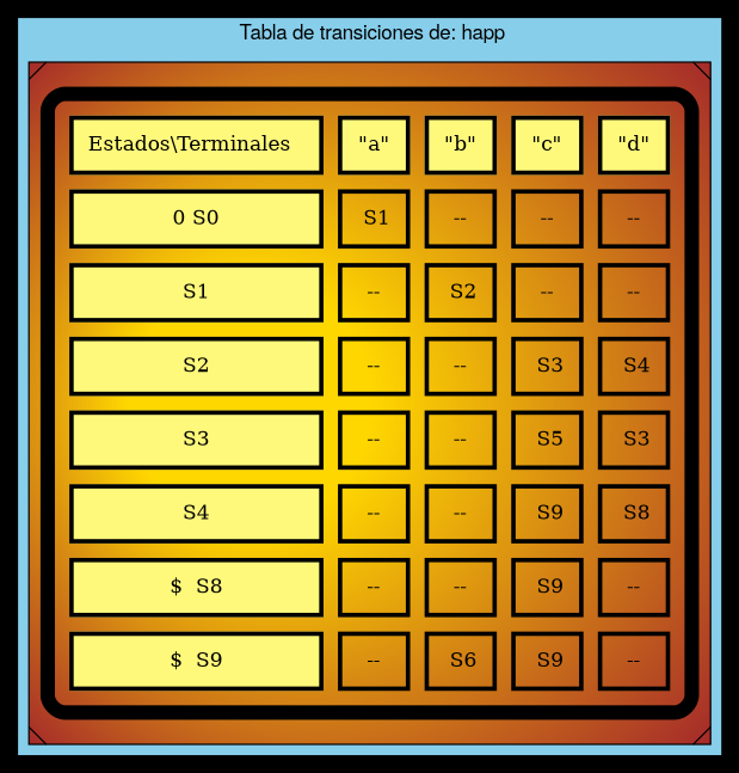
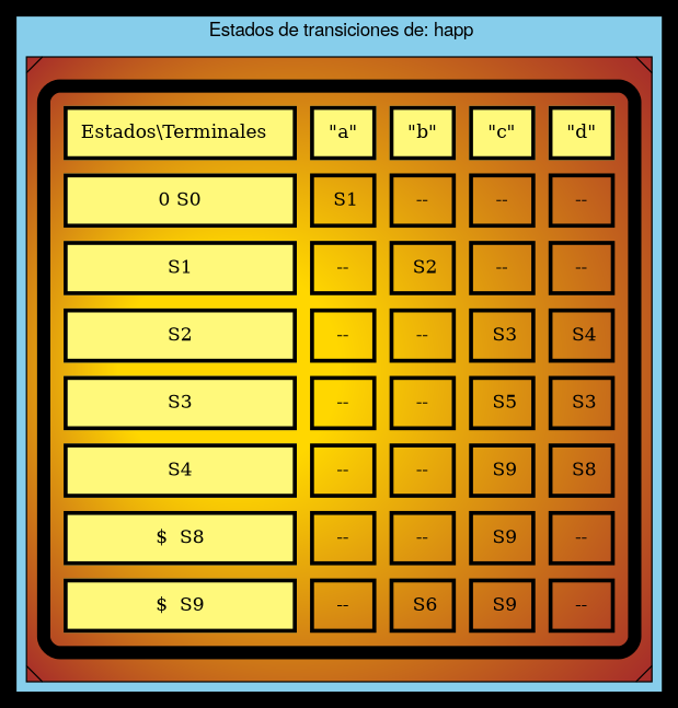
  digraph {
    bgcolor=black
    fontname="Helvetica,Arial,sans-serif"
    n1 [fillcolor="gold:brown" gradientangle=180 label=<     <TABLE border="10" cellspacing="10" cellpadding="10" style="rounded" gradientangle="315">   <TR>       <TD border="3" bgcolor="#FFF97B">Estados\Terminales  </TD>       <TD border="3" bgcolor="#FFF97B">"a"</TD>       <TD border="3" bgcolor="#FFF97B">"b"</TD>       <TD border="3" bgcolor="#FFF97B">"c"</TD>       <TD border="3" bgcolor="#FFF97B">"d"</TD>   </TR>   <TR>       <TD border="3" bgcolor="#FFF97B">0 S0</TD>       <TD border="3" > S1</TD>       <TD border="3" > -- </TD>       <TD border="3" > -- </TD>       <TD border="3" > -- </TD>   </TR>   <TR>       <TD border="3" bgcolor="#FFF97B">S1</TD>       <TD border="3" > -- </TD>       <TD border="3" > S2</TD>       <TD border="3" > -- </TD>       <TD border="3" > -- </TD>   </TR>   <TR>       <TD border="3" bgcolor="#FFF97B">S2</TD>       <TD border="3" > -- </TD>       <TD border="3" > -- </TD>       <TD border="3" > S3</TD>       <TD border="3" > S4</TD>   </TR>   <TR>       <TD border="3" bgcolor="#FFF97B">S3</TD>       <TD border="3" > -- </TD>       <TD border="3" > -- </TD>       <TD border="3" > S5</TD>       <TD border="3" > S3</TD>   </TR>   <TR>       <TD border="3" bgcolor="#FFF97B">S4</TD>       <TD border="3" > -- </TD>       <TD border="3" > -- </TD>       <TD border="3" > S9</TD>       <TD border="3" > S8</TD>   </TR>   <TR>       <TD border="3" bgcolor="#FFF97B">$  S8</TD>       <TD border="3" > -- </TD>       <TD border="3" > -- </TD>       <TD border="3" > S9</TD>       <TD border="3" > -- </TD>   </TR>   <TR>       <TD border="3" bgcolor="#FFF97B">$  S9</TD>       <TD border="3" > -- </TD>       <TD border="3" > S6</TD>       <TD border="3" > S9</TD>       <TD border="3" > -- </TD>   </TR>  </TABLE>> shape=Msquare style=radial]
    subgraph cluster_1 {
      fillcolor=skyblue
-     label=" Tabla de transiciones de: happ"
+     label=" Estados de transiciones de: happ"
      style=filled
      n1
    }
  }
